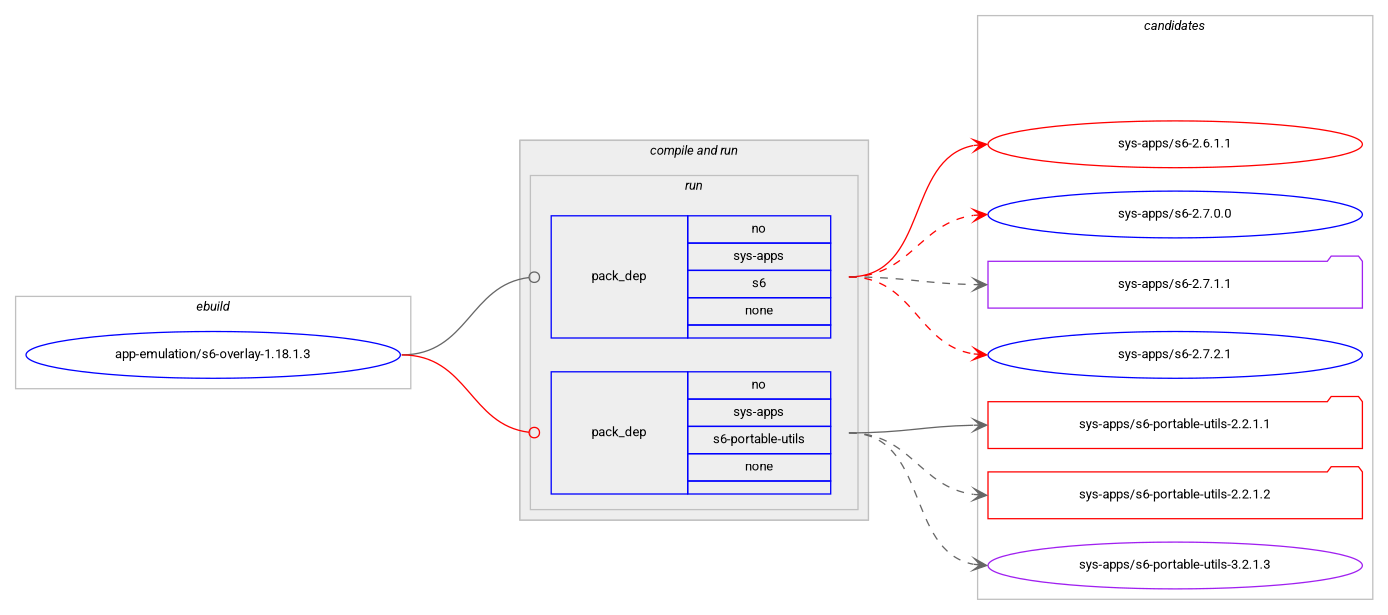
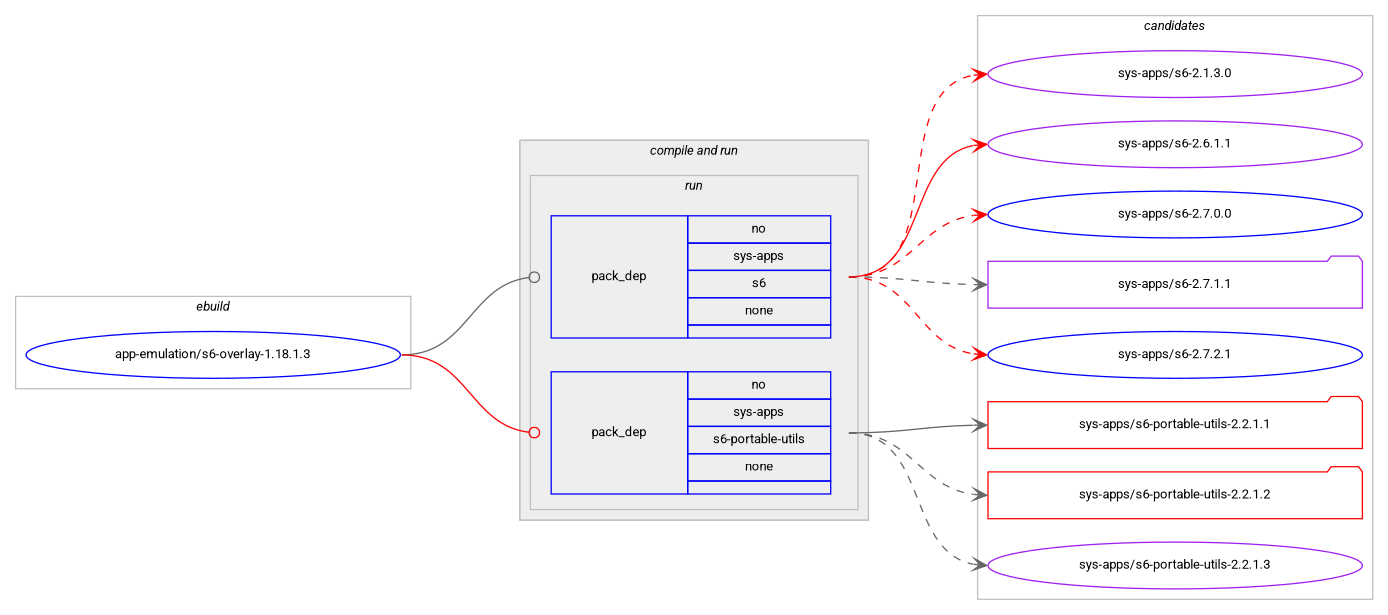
  digraph {
    compound=true
    concentrate=true
    fontname=Roboto
    fontsize=10
    newrank=true
    rankdir=LR
    ranksep=1.5
    node [color=blue fontname=Roboto fontsize=10 shape=ellipse]
    edge [arrowhead=vee color=gray40 fontname=Roboto headport=w style=dashed tailport=e weight=100]
    n1 [label="app-emulation/s6-overlay-1.18.1.3" width=4]
    n2 [label=<<TABLE BORDER="0" CELLBORDER="1" CELLSPACING="0" CELLPADDING="4" WIDTH="220"><TR><TD ROWSPAN="6" CELLPADDING="30">pack_dep</TD></TR><TR><TD WIDTH="110">no</TD></TR><TR><TD>sys-apps</TD></TR><TR><TD>s6</TD></TR><TR><TD>none</TD></TR><TR><TD></TD></TR></TABLE>> shape=none]
    n3 [label=<<TABLE BORDER="0" CELLBORDER="1" CELLSPACING="0" CELLPADDING="4" WIDTH="220"><TR><TD ROWSPAN="6" CELLPADDING="30">pack_dep</TD></TR><TR><TD WIDTH="110">no</TD></TR><TR><TD>sys-apps</TD></TR><TR><TD>s6-portable-utils</TD></TR><TR><TD>none</TD></TR><TR><TD></TD></TR></TABLE>> shape=none]
-   n5 [color=red label="sys-apps/s6-2.6.1.1" width=4]
+   n4 [color=purple label="sys-apps/s6-2.1.3.0" width=4]
+   n5 [color=purple label="sys-apps/s6-2.6.1.1" width=4]
    n6 [label="sys-apps/s6-2.7.0.0" width=4]
    n7 [color=purple label="sys-apps/s6-2.7.1.1" shape=folder width=4]
    n8 [label="sys-apps/s6-2.7.2.1" width=4]
    n9 [color=red label="sys-apps/s6-portable-utils-2.2.1.1" shape=folder width=4]
    n10 [color=red label="sys-apps/s6-portable-utils-2.2.1.2" shape=folder width=4]
-   n11 [color=purple label="sys-apps/s6-portable-utils-3.2.1.3" width=4]
+   n11 [color=purple label="sys-apps/s6-portable-utils-2.2.1.3" width=4]
    subgraph cluster_1 {
      color=gray
      label=<<i>ebuild</i>>
      rank=same
      n1
    }
    subgraph cluster_2 {
      color=gray
      label=<<i>dependencies</i>>
      subgraph cluster_3 {
        color=gray
        fillcolor="#eeeeee"
        label=<<i>compile</i>>
        style=filled
      }
      subgraph cluster_4 {
        color=gray
        fillcolor="#eeeeee"
        label=<<i>compile and run</i>>
        style=filled
      }
      subgraph cluster_5 {
        color=gray
        fillcolor="#eeeeee"
        label=<<i>run</i>>
        style=filled
        subgraph sub_6 {
          color=gray
          fillcolor="#eeeeee"
          label=<<i>run</i>>
          style=filled
          n2
        }
        subgraph sub_7 {
          color=gray
          fillcolor="#eeeeee"
          label=<<i>run</i>>
          style=filled
          n3
        }
      }
    }
    subgraph cluster_8 {
      color=gray
      label=<<i>candidates</i>>
      rank=same
      subgraph sub_9 {
        color=black
        label=<<i>candidates</i>>
        nodesep=1
        rank=same
+       n4
        n5
        n6
        n7
        n8
      }
      subgraph sub_10 {
        color=black
        label=<<i>candidates</i>>
        nodesep=1
        rank=same
        n9
        n10
        n11
      }
    }
    n1 -> n2 [arrowhead=odot style=solid weight=20]
    n1 -> n3 [arrowhead=odot color=red style=solid weight=20]
+   n2 -> n4 [color=red]
    n2 -> n5 [color=red style=solid]
    n2 -> n6 [color=red]
    n2 -> n7
    n2 -> n8 [color=red]
    n3 -> n9 [style=solid]
    n3 -> n10
    n3 -> n11
  }
